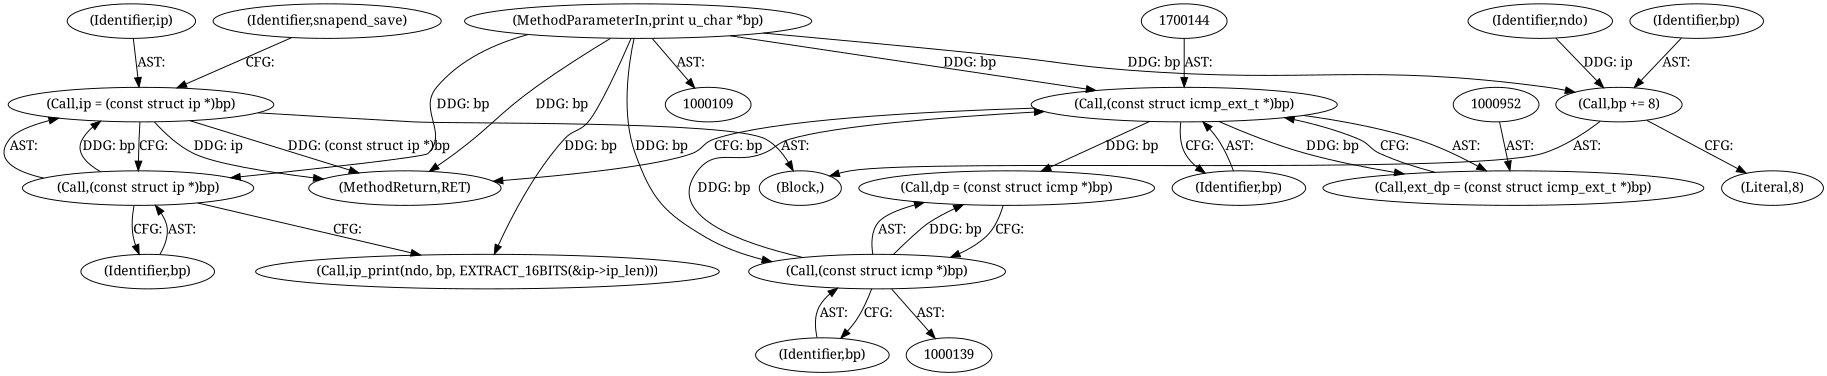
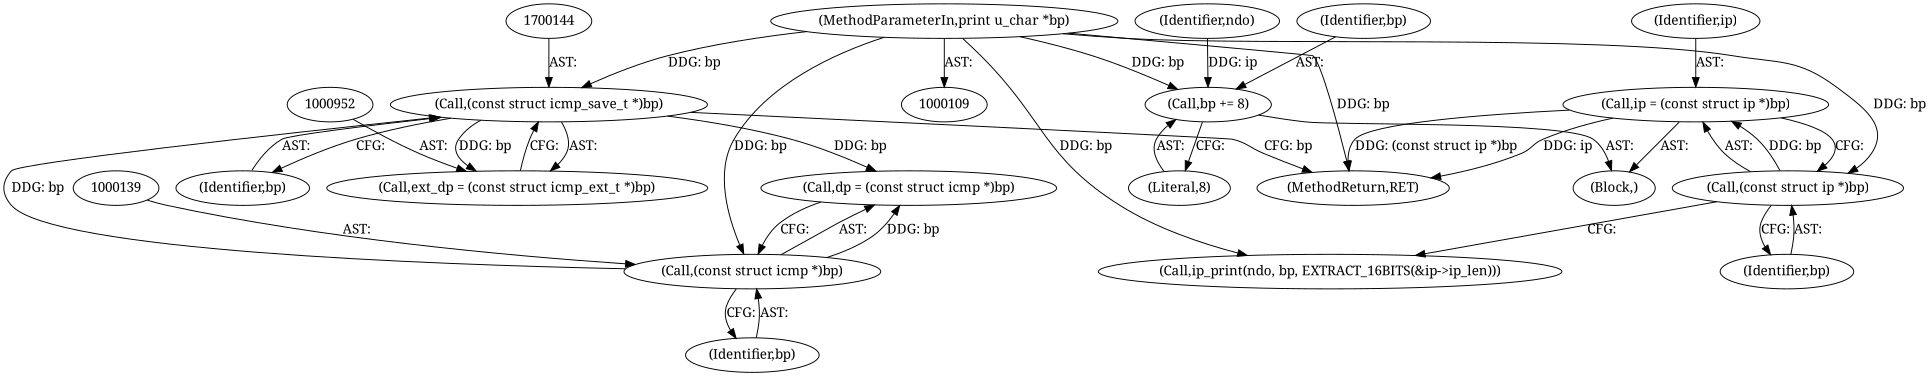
  digraph {
    fontname="Noto Serif"
    node [fontname="Noto Serif"]
    edge [fontname="Noto Serif"]
    n1 [label="(Call,ip = (const struct ip *)bp)"]
    n2 [label="(Call,(const struct ip *)bp)"]
    n3 [label="(Block,)"]
    n4 [label="(MethodReturn,RET)"]
    n5 [label="(Call,ip_print(ndo, bp, EXTRACT_16BITS(&ip->ip_len)))"]
    n6 [label="(Identifier,bp)"]
    n7 [label="(Call,bp += 8)"]
    n8 [label="(Literal,8)"]
-   n9 [label="(Call,(const struct icmp_ext_t *)bp)"]
+   n9 [label="(Call,(const struct icmp_save_t *)bp)"]
    n10 [label="(Identifier,bp)"]
    n11 [label="(Call,ext_dp = (const struct icmp_ext_t *)bp)"]
    n12 [label="(Call,dp = (const struct icmp *)bp)"]
    n13 [label="(Call,(const struct icmp *)bp)"]
    n14 [label="(Identifier,bp)"]
    n15 [label="(MethodParameterIn,print u_char *bp)"]
    1000109
    n17 [label="(Identifier,bp)"]
    n18 [label="(Identifier,ndo)"]
    n19 [label="(Identifier,ip)"]
-   n20 [label="(Identifier,snapend_save)"]
    1000952
    n22 [label=1700144]
    1000139
    n1 -> n2 [label="CFG: "]
    n1 -> n3 [label="AST: "]
    n1 -> n4 [label="DDG: ip"]
    n1 -> n4 [label="DDG: (const struct ip *)bp"]
    n2 -> n1 [label="AST: "]
    n2 -> n1 [label="DDG: bp"]
    n2 -> n5 [label="CFG: "]
    n2 -> n6 [label="CFG: "]
    n6 -> n2 [label="AST: "]
    n7 -> n3 [label="AST: "]
    n7 -> n8 [label="CFG: "]
+   n8 -> n7 [label="AST: "]
    n9 -> n4 [label="CFG: bp"]
    n9 -> n10 [label="CFG: "]
    n9 -> n11 [label="AST: "]
    n9 -> n11 [label="DDG: bp"]
    n9 -> n12 [label="DDG: bp"]
    n10 -> n9 [label="AST: "]
    n11 -> n9 [label="CFG: "]
    n12 -> n13 [label="CFG: "]
    n13 -> n9 [label="DDG: bp"]
    n13 -> n12 [label="AST: "]
    n13 -> n12 [label="DDG: bp"]
    n13 -> n14 [label="CFG: "]
    n14 -> n13 [label="AST: "]
    n15 -> n2 [label="DDG: bp"]
    n15 -> n4 [label="DDG: bp"]
    n15 -> n5 [label="DDG: bp"]
    n15 -> n7 [label="DDG: bp"]
    n15 -> n9 [label="DDG: bp"]
    n15 -> n13 [label="DDG: bp"]
    n15 -> 1000109 [label="AST: "]
    n17 -> n7 [label="AST: "]
    n18 -> n7 [label="DDG: ip"]
    n19 -> n1 [label="AST: "]
-   n20 -> n1 [label="CFG: "]
    1000952 -> n11 [label="AST: "]
    n22 -> n9 [label="AST: "]
-   n13 -> 1000139 [label="AST: "]
+   1000139 -> n13 [label="AST: "]
  }
